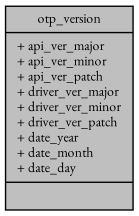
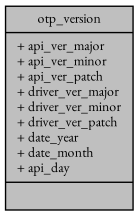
  digraph {
    fontname="EB Garamond"
-   n1 [color=black fillcolor=grey75 fontcolor=black fontname="EB Garamond" fontsize=10 height=0.2 label="{otp_version\n|+ api_ver_major\l+ api_ver_minor\l+ api_ver_patch\l+ driver_ver_major\l+ driver_ver_minor\l+ driver_ver_patch\l+ date_year\l+ date_month\l+ date_day\l|}" shape=record style=filled width=0.4]
+   n1 [color=black fillcolor=grey75 fontcolor=black fontname="EB Garamond" fontsize=10 height=0.2 label="{otp_version\n|+ api_ver_major\l+ api_ver_minor\l+ api_ver_patch\l+ driver_ver_major\l+ driver_ver_minor\l+ driver_ver_patch\l+ date_year\l+ date_month\l+ api_day\l|}" shape=record style=filled width=0.4]
  }
